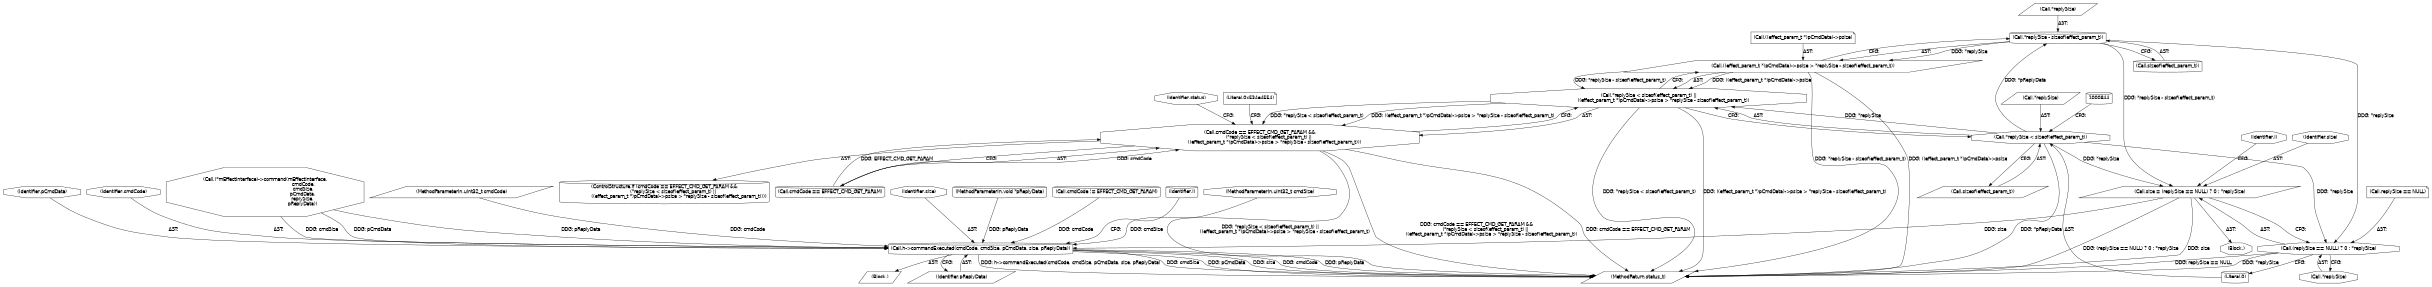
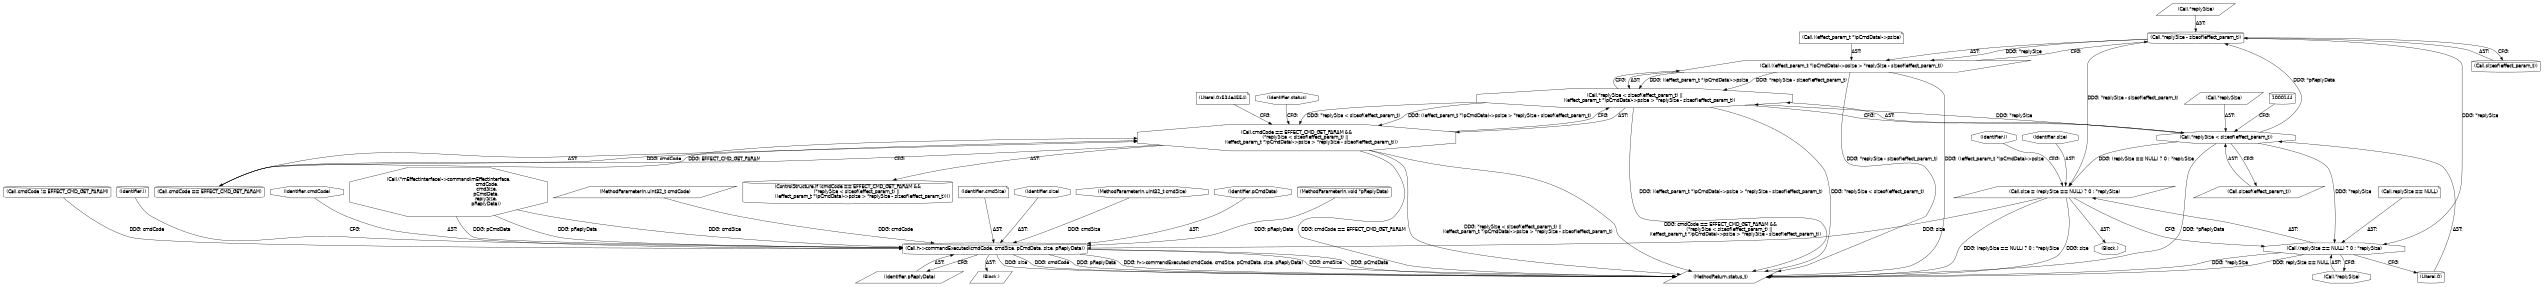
  digraph {
    fontname="DejaVu Sans"
    node [fontname="DejaVu Sans" shape=octagon]
    edge [fontname="DejaVu Sans"]
    n1 [label="(Call,*replySize - sizeof(effect_param_t))" shape=cylinder]
    n2 [label="(Call,((effect_param_t *)pCmdData)->psize > *replySize - sizeof(effect_param_t))" shape=parallelogram]
    n3 [label="(Call,size = (replySize == NULL) ? 0 : *replySize)" shape=parallelogram]
    n4 [label="(Call,(replySize == NULL) ? 0 : *replySize)"]
    n5 [label="(Call,sizeof(effect_param_t))" shape=cylinder]
    n6 [label="(MethodReturn,status_t)" shape=parallelogram]
    n7 [label="(Call,*replySize < sizeof(effect_param_t) ||\n                    ((effect_param_t *)pCmdData)->psize > *replySize - sizeof(effect_param_t))"]
    n8 [label="(Call,h->commandExecuted(cmdCode, cmdSize, pCmdData, size, pReplyData))" shape=cylinder]
    n9 [label="(Block,)"]
    n10 [label="(Literal,0)" shape=cylinder]
    n11 [label="(Call,*replySize)"]
    n12 [label="(Call,*replySize < sizeof(effect_param_t))"]
    n13 [label="(Call,sizeof(effect_param_t))" shape=parallelogram]
    n14 [label="(Call,cmdCode == EFFECT_CMD_GET_PARAM &&\n            (*replySize < sizeof(effect_param_t) ||\n                    ((effect_param_t *)pCmdData)->psize > *replySize - sizeof(effect_param_t)))"]
    n15 [label="(ControlStructure,if (cmdCode == EFFECT_CMD_GET_PARAM &&\n            (*replySize < sizeof(effect_param_t) ||\n                    ((effect_param_t *)pCmdData)->psize > *replySize - sizeof(effect_param_t))))" shape=cylinder]
    n16 [label="(Call,cmdCode == EFFECT_CMD_GET_PARAM)" shape=cylinder]
    n17 [label="(Identifier,pReplyData)" shape=parallelogram]
    n18 [label="(Block,)" shape=parallelogram]
    n19 [label="(MethodParameterIn,void *pReplyData)" shape=cylinder]
    n20 [label="(Call,cmdCode != EFFECT_CMD_GET_PARAM)" shape=cylinder]
    n21 [label="(Identifier,i)" shape=cylinder]
    n22 [label="(MethodParameterIn,uint32_t cmdSize)"]
    n23 [label="(Identifier,i)"]
    n24 [label="(Call,((effect_param_t *)pCmdData)->psize)" shape=note]
    n25 [label="(Identifier,size)"]
    n26 [label="(Identifier,pCmdData)"]
    n27 [label="(Identifier,cmdCode)"]
    n28 [label="(Call,(*mEffectInterface)->command(mEffectInterface,\n                                                    cmdCode,\n                                                    cmdSize,\n                                                   pCmdData,\n                                                   replySize,\n                                                   pReplyData))"]
    n29 [label="(Call,replySize == NULL)" shape=note]
    n30 [label="(MethodParameterIn,uint32_t cmdCode)" shape=parallelogram]
    n31 [label="(Literal,0x534e4554)" shape=note]
    n32 [label="(Call,*replySize)" shape=parallelogram]
+   n33 [label="(Identifier,cmdSize)" shape=note]
    n34 [label="(Call,*replySize)" shape=parallelogram]
    n35 [label="(Identifier,size)"]
    n36 [label="(Identifier,status)"]
-   1000144 [shape=cylinder label=1000844]
+   1000144 [shape=cylinder]
    n1 -> n2 [label="AST: "]
    n1 -> n2 [label="DDG: *replySize"]
    n1 -> n3 [label="DDG: *replySize - sizeof(effect_param_t)"]
    n1 -> n4 [label="DDG: *replySize"]
    n1 -> n5 [label="CFG: "]
    n2 -> n1 [label="CFG: "]
    n2 -> n6 [label="DDG: ((effect_param_t *)pCmdData)->psize"]
    n2 -> n6 [label="DDG: *replySize - sizeof(effect_param_t)"]
    n2 -> n7 [label="AST: "]
    n2 -> n7 [label="DDG: ((effect_param_t *)pCmdData)->psize"]
    n2 -> n7 [label="DDG: *replySize - sizeof(effect_param_t)"]
    n3 -> n4 [label="CFG: "]
    n3 -> n6 [label="DDG: (replySize == NULL) ? 0 : *replySize"]
    n3 -> n6 [label="DDG: size"]
    n3 -> n8 [label="DDG: size"]
    n3 -> n9 [label="AST: "]
    n4 -> n3 [label="AST: "]
    n4 -> n6 [label="DDG: replySize == NULL"]
    n4 -> n6 [label="DDG: *replySize"]
    n4 -> n10 [label="CFG: "]
    n4 -> n11 [label="CFG: "]
    n5 -> n1 [label="AST: "]
    n7 -> n2 [label="CFG: "]
    n7 -> n6 [label="DDG: ((effect_param_t *)pCmdData)->psize > *replySize - sizeof(effect_param_t)"]
    n7 -> n6 [label="DDG: *replySize < sizeof(effect_param_t)"]
    n7 -> n12 [label="CFG: "]
    n7 -> n14 [label="AST: "]
    n7 -> n14 [label="DDG: *replySize < sizeof(effect_param_t)"]
    n7 -> n14 [label="DDG: ((effect_param_t *)pCmdData)->psize > *replySize - sizeof(effect_param_t)"]
    n8 -> n6 [label="DDG: pCmdData"]
    n8 -> n6 [label="DDG: size"]
    n8 -> n6 [label="DDG: cmdCode"]
    n8 -> n6 [label="DDG: pReplyData"]
    n8 -> n6 [label="DDG: h->commandExecuted(cmdCode, cmdSize, pCmdData, size, pReplyData)"]
    n8 -> n6 [label="DDG: cmdSize"]
    n8 -> n17 [label="CFG: "]
    n8 -> n18 [label="AST: "]
    n10 -> n12 [label="AST: "]
    n11 -> n4 [label="AST: "]
    n12 -> n1 [label="DDG: *pReplyData"]
-   n12 -> n3 [label="DDG: *replySize"]
+   n12 -> n3 [label="DDG: (replySize == NULL) ? 0 : *replySize"]
    n12 -> n4 [label="DDG: *replySize"]
    n12 -> n6 [label="DDG: *pReplyData"]
    n12 -> n7 [label="AST: "]
    n12 -> n7 [label="DDG: *replySize"]
    n12 -> n13 [label="CFG: "]
    n13 -> n12 [label="AST: "]
    n14 -> n6 [label="DDG: cmdCode == EFFECT_CMD_GET_PARAM"]
    n14 -> n6 [label="DDG: *replySize < sizeof(effect_param_t) ||\n                    ((effect_param_t *)pCmdData)->psize > *replySize - sizeof(effect_param_t)"]
    n14 -> n6 [label="DDG: cmdCode == EFFECT_CMD_GET_PARAM &&\n            (*replySize < sizeof(effect_param_t) ||\n                    ((effect_param_t *)pCmdData)->psize > *replySize - sizeof(effect_param_t))"]
    n14 -> n7 [label="CFG: "]
    n14 -> n15 [label="AST: "]
    n14 -> n16 [label="CFG: "]
    n16 -> n14 [label="AST: "]
    n16 -> n14 [label="DDG: cmdCode"]
    n16 -> n14 [label="DDG: EFFECT_CMD_GET_PARAM"]
    n17 -> n8 [label="AST: "]
    n19 -> n8 [label="DDG: pReplyData"]
    n20 -> n8 [label="DDG: cmdCode"]
    n21 -> n8 [label="CFG: "]
    n22 -> n8 [label="DDG: cmdSize"]
    n23 -> n3 [label="CFG: "]
    n24 -> n2 [label="AST: "]
    n25 -> n3 [label="AST: "]
    n26 -> n8 [label="AST: "]
    n27 -> n8 [label="AST: "]
    n28 -> n8 [label="DDG: cmdSize"]
    n28 -> n8 [label="DDG: pCmdData"]
    n28 -> n8 [label="DDG: pReplyData"]
    n29 -> n4 [label="AST: "]
    n30 -> n8 [label="DDG: cmdCode"]
    n31 -> n14 [label="CFG: "]
    n32 -> n1 [label="AST: "]
+   n33 -> n8 [label="AST: "]
    n34 -> n12 [label="AST: "]
    n35 -> n8 [label="AST: "]
    n36 -> n14 [label="CFG: "]
    1000144 -> n12 [label="CFG: "]
  }
